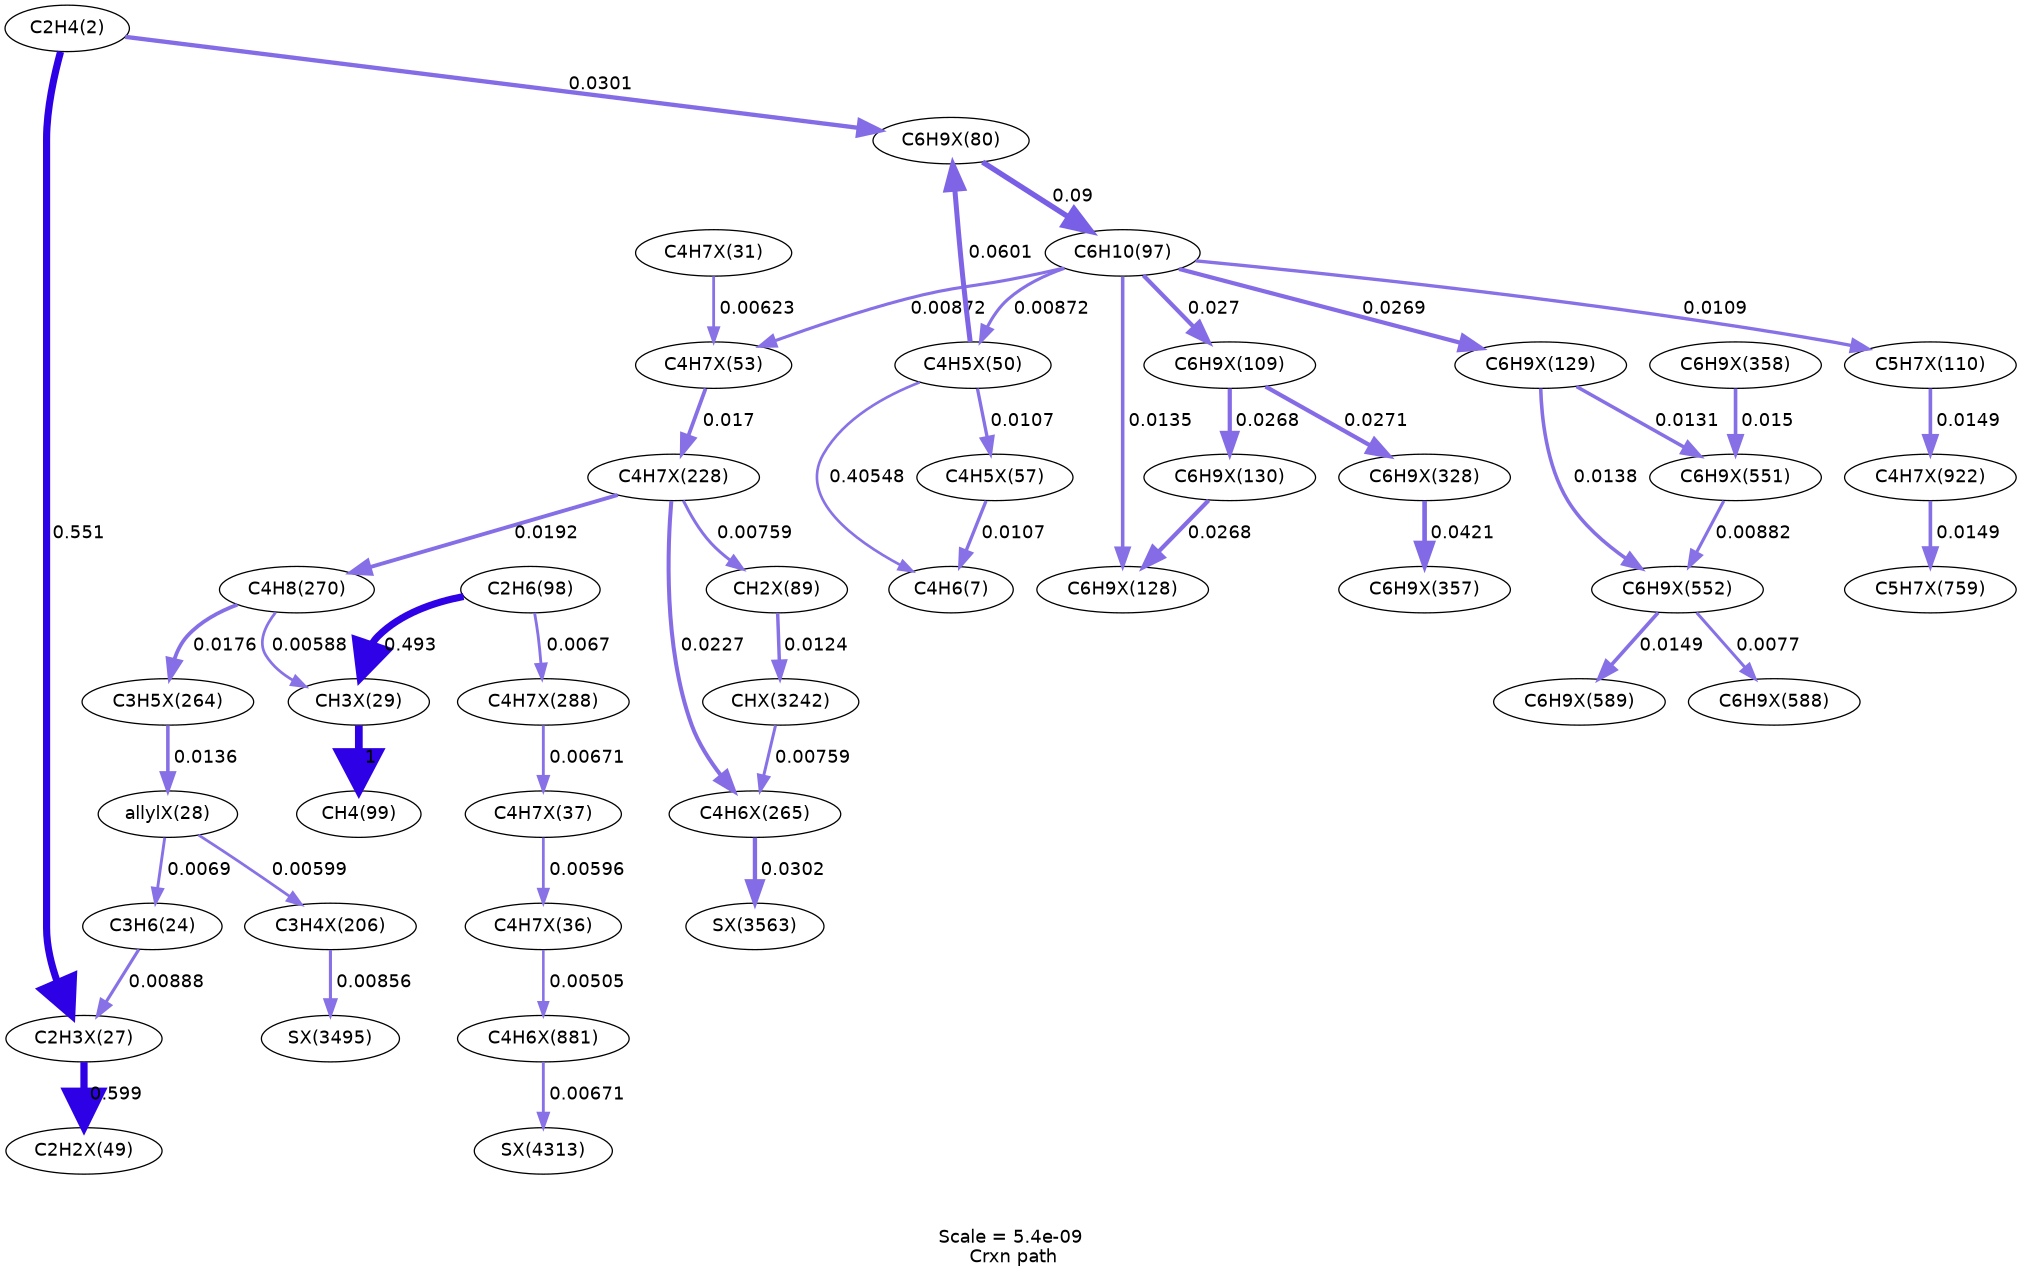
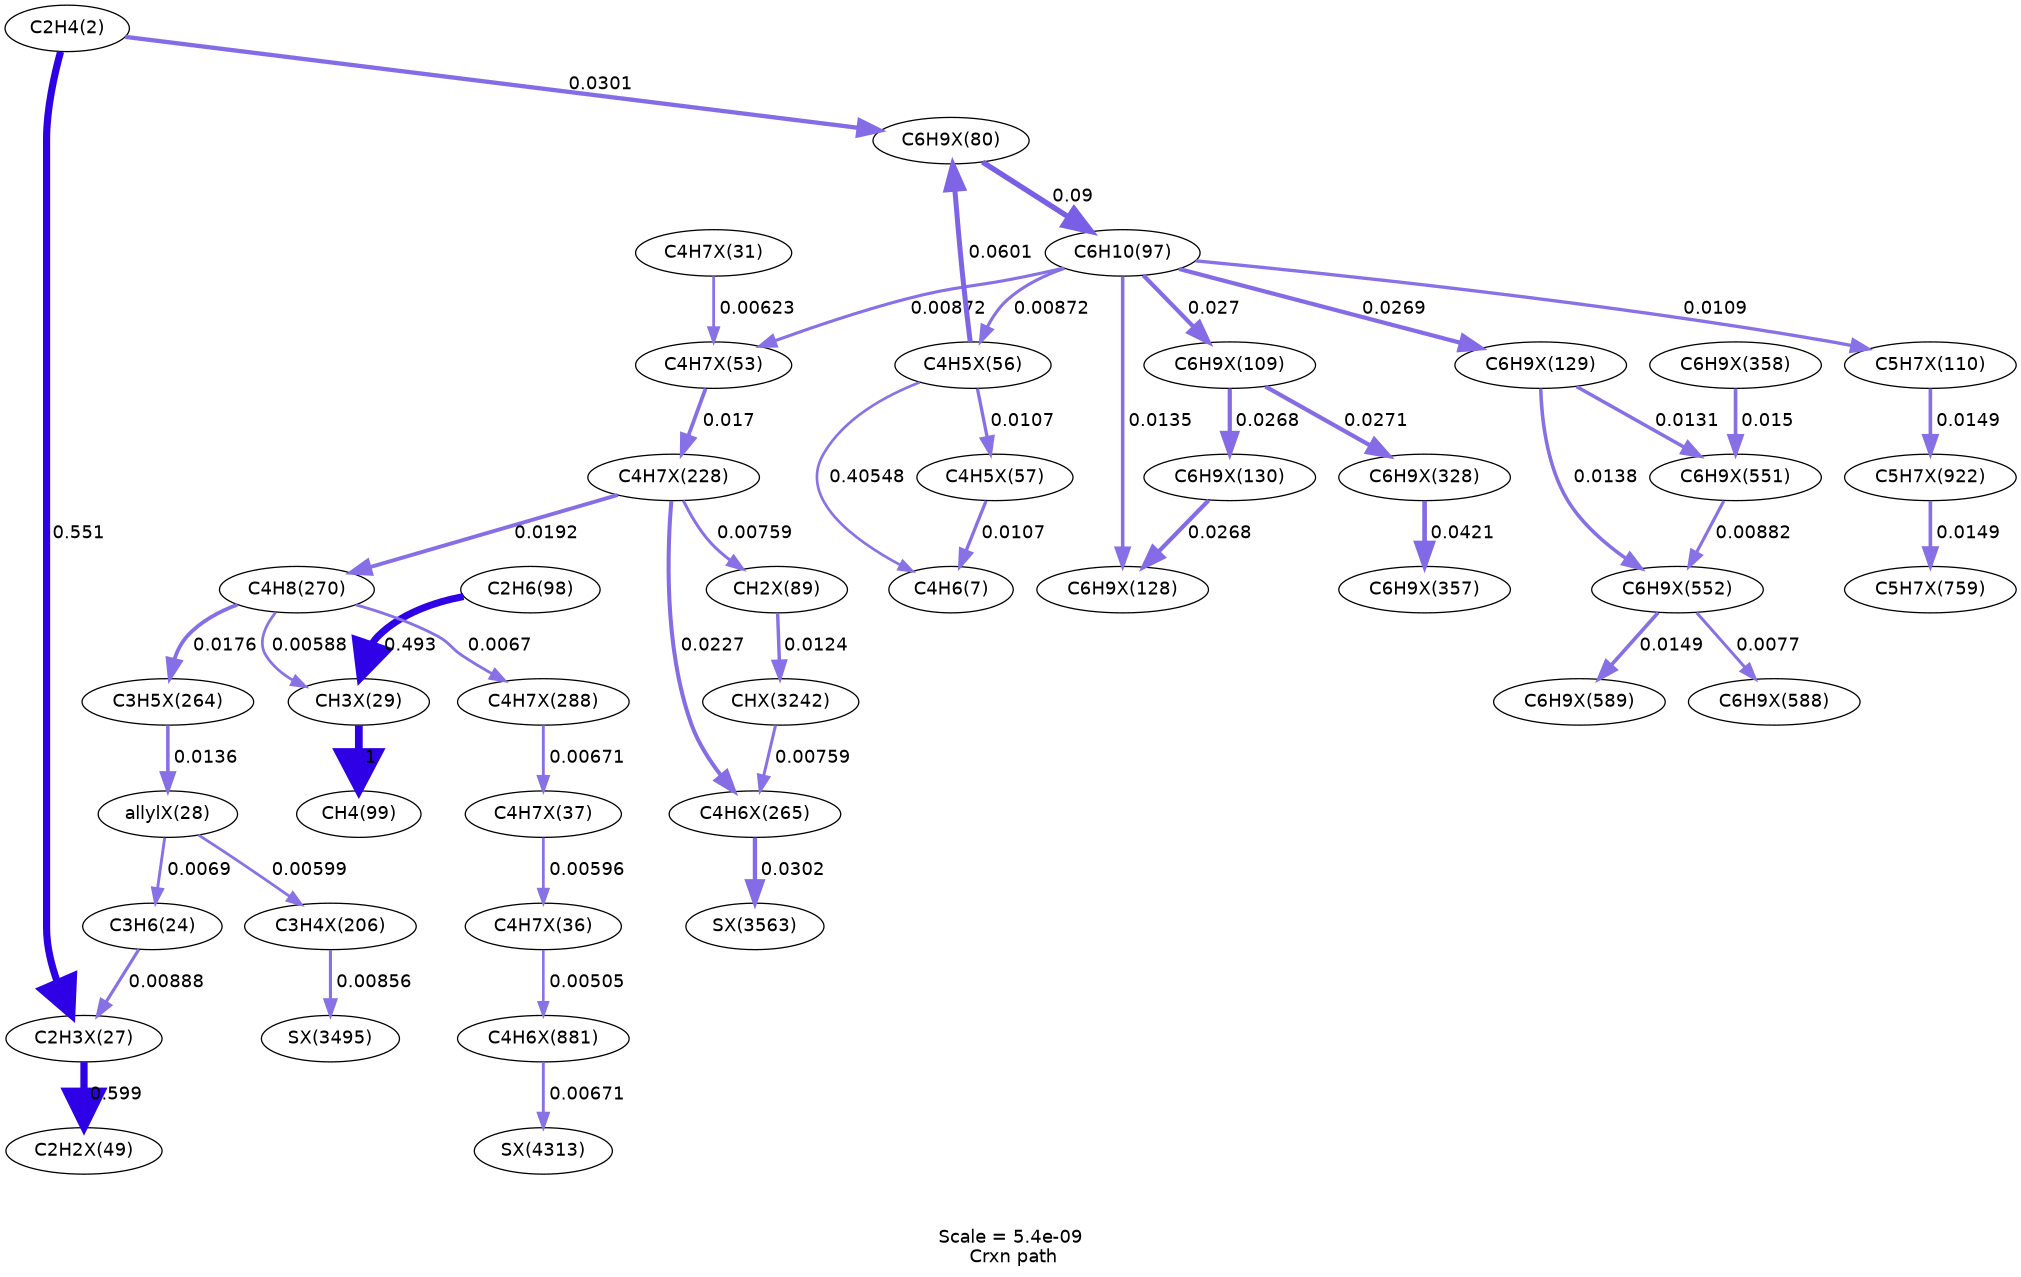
  digraph {
    fontname=Helvetica
    label="Scale = 5.4e-09\l Crxn path"
    node [fontname=Helvetica]
    edge [arrowsize=1.41 color="0.7, 0.509, 0.9" fontname=Helvetica style="setlinewidth(3.27)"]
    n1 [label="C2H4(2)"]
    n2 [label="C2H3X(27)"]
    n3 [label="C6H9X(80)"]
    n4 [label="C2H2X(49)"]
    n5 [label="C6H10(97)"]
    n6 [label="C2H6(98)"]
    n7 [label="CH3X(29)"]
-   n8 [label="C4H5X(50)"]
+   n8 [label="C4H5X(56)"]
    n9 [label="C4H7X(53)"]
    n10 [label="C6H9X(109)"]
    n11 [label="C6H9X(128)"]
    n12 [label="C6H9X(129)"]
    n13 [label="C5H7X(110)"]
    n14 [label="C3H6(24)"]
    n15 [label="C4H5X(57)"]
    n16 [label="C4H6(7)"]
    n17 [label="C4H7X(228)"]
    n18 [label="C6H9X(130)"]
    n19 [label="C6H9X(328)"]
    n20 [label="C6H9X(552)"]
    n21 [label="C6H9X(551)"]
-   n22 [label="C4H7X(922)"]
+   n22 [label="C5H7X(922)"]
    n23 [label="CH4(99)"]
    n24 [label="C4H8(270)"]
    n25 [label="C4H7X(288)"]
    n26 [label="C3H5X(264)"]
    n27 [label="C4H7X(37)"]
    n28 [label="allylX(28)"]
    n29 [label="CH2X(89)"]
    n30 [label="C4H6X(265)"]
    n31 [label="C6H9X(357)"]
    n32 [label="C6H9X(589)"]
    n33 [label="C6H9X(588)"]
    n34 [label="C5H7X(759)"]
    n35 [label="C4H7X(31)"]
    n36 [label="CHX(3242)"]
    n37 [label="SX(3563)"]
    n38 [label="C4H7X(36)"]
    n39 [label="C3H4X(206)"]
    n40 [label="C6H9X(358)"]
    n41 [label="C4H6X(881)"]
    n42 [label="SX(4313)"]
    n43 [label="SX(3495)"]
    n1 -> n2 [arrowsize=2.77 color="0.7, 1.05, 0.9" label=" 0.551" style="setlinewidth(5.55)"]
    n1 -> n3 [arrowsize=1.68 color="0.7, 0.53, 0.9" label=" 0.0301" style="setlinewidth(3.35)"]
    n2 -> n4 [arrowsize=2.81 color="0.7, 1.1, 0.9" label=" 0.599" style="setlinewidth(5.61)"]
    n3 -> n5 [arrowsize=2.09 color="0.7, 0.59, 0.9" label=" 0.09" style="setlinewidth(4.18)"]
    n5 -> n8 [arrowsize=1.21 label=" 0.00872" style="setlinewidth(2.42)"]
    n5 -> n9 [arrowsize=1.21 label=" 0.00872" style="setlinewidth(2.42)"]
    n5 -> n10 [arrowsize=1.64 color="0.7, 0.527, 0.9" label=" 0.027"]
    n5 -> n11 [arrowsize=1.38 color="0.7, 0.514, 0.9" label=" 0.0135" style="setlinewidth(2.75)"]
    n5 -> n12 [arrowsize=1.64 color="0.7, 0.527, 0.9" label=" 0.0269"]
    n5 -> n13 [arrowsize=1.29 color="0.7, 0.511, 0.9" label=" 0.0109" style="setlinewidth(2.59)"]
    n6 -> n7 [arrowsize=2.73 color="0.7, 0.993, 0.9" label=" 0.493" style="setlinewidth(5.47)"]
    n7 -> n23 [arrowsize=3 color="0.7, 1.5, 0.9" label=" 1" style="setlinewidth(6)"]
    n8 -> n3 [arrowsize=1.94 color="0.7, 0.56, 0.9" label=" 0.0601" style="setlinewidth(3.88)"]
    n8 -> n15 [arrowsize=1.29 color="0.7, 0.511, 0.9" label=" 0.0107" style="setlinewidth(2.57)"]
    n8 -> n16 [arrowsize=1.03 color="0.7, 0.505, 0.9" label=" 0.40548" style="setlinewidth(2.07)"]
    n9 -> n17 [arrowsize=1.46 color="0.7, 0.517, 0.9" label=" 0.017" style="setlinewidth(2.93)"]
    n10 -> n18 [arrowsize=1.63 color="0.7, 0.527, 0.9" label=" 0.0268"]
    n10 -> n19 [arrowsize=1.64 color="0.7, 0.527, 0.9" label=" 0.0271" style="setlinewidth(3.28)"]
    n12 -> n20 [arrowsize=1.38 color="0.7, 0.514, 0.9" label=" 0.0138" style="setlinewidth(2.77)"]
    n12 -> n21 [arrowsize=1.36 color="0.7, 0.513, 0.9" label=" 0.0131" style="setlinewidth(2.73)"]
    n13 -> n22 [color="0.7, 0.515, 0.9" label=" 0.0149" style="setlinewidth(2.82)"]
    n14 -> n2 [arrowsize=1.22 label=" 0.00888" style="setlinewidth(2.43)"]
    n15 -> n16 [arrowsize=1.29 color="0.7, 0.511, 0.9" label=" 0.0107" style="setlinewidth(2.57)"]
    n17 -> n24 [arrowsize=1.51 color="0.7, 0.519, 0.9" label=" 0.0192" style="setlinewidth(3.02)"]
    n17 -> n29 [arrowsize=1.16 color="0.7, 0.508, 0.9" label=" 0.00759" style="setlinewidth(2.32)"]
    n17 -> n30 [arrowsize=1.57 color="0.7, 0.523, 0.9" label=" 0.0227" style="setlinewidth(3.14)"]
    n18 -> n11 [arrowsize=1.63 color="0.7, 0.527, 0.9" label=" 0.0268"]
    n19 -> n31 [arrowsize=1.8 color="0.7, 0.542, 0.9" label=" 0.0421" style="setlinewidth(3.61)"]
    n20 -> n32 [color="0.7, 0.515, 0.9" label=" 0.0149" style="setlinewidth(2.83)"]
    n20 -> n33 [arrowsize=1.16 color="0.7, 0.508, 0.9" label=" 0.0077" style="setlinewidth(2.33)"]
    n21 -> n20 [arrowsize=1.21 label=" 0.00882" style="setlinewidth(2.43)"]
    n22 -> n34 [color="0.7, 0.515, 0.9" label=" 0.0149" style="setlinewidth(2.82)"]
    n24 -> n7 [arrowsize=1.06 color="0.7, 0.506, 0.9" label=" 0.00588" style="setlinewidth(2.12)"]
-   n6 -> n25 [arrowsize=1.11 color="0.7, 0.507, 0.9" label=" 0.0067" style="setlinewidth(2.22)"]
+   n24 -> n25 [arrowsize=1.11 color="0.7, 0.507, 0.9" label=" 0.0067" style="setlinewidth(2.22)"]
    n24 -> n26 [arrowsize=1.48 color="0.7, 0.518, 0.9" label=" 0.0176" style="setlinewidth(2.95)"]
    n25 -> n27 [arrowsize=1.11 color="0.7, 0.507, 0.9" label=" 0.00671" style="setlinewidth(2.22)"]
    n26 -> n28 [arrowsize=1.38 color="0.7, 0.514, 0.9" label=" 0.0136" style="setlinewidth(2.76)"]
    n27 -> n38 [arrowsize=1.07 color="0.7, 0.506, 0.9" label=" 0.00596" style="setlinewidth(2.13)"]
    n28 -> n14 [arrowsize=1.12 color="0.7, 0.507, 0.9" label=" 0.0069" style="setlinewidth(2.24)"]
    n28 -> n39 [arrowsize=1.07 color="0.7, 0.506, 0.9" label=" 0.00599" style="setlinewidth(2.14)"]
    n29 -> n36 [arrowsize=1.34 color="0.7, 0.512, 0.9" label=" 0.0124" style="setlinewidth(2.68)"]
    n30 -> n37 [arrowsize=1.68 color="0.7, 0.53, 0.9" label=" 0.0302" style="setlinewidth(3.36)"]
    n35 -> n9 [arrowsize=1.08 color="0.7, 0.506, 0.9" label=" 0.00623" style="setlinewidth(2.17)"]
    n36 -> n30 [arrowsize=1.16 color="0.7, 0.508, 0.9" label=" 0.00759" style="setlinewidth(2.32)"]
    n38 -> n41 [arrowsize=1 color="0.7, 0.505, 0.9" label=" 0.00505" style="setlinewidth(2.01)"]
    n39 -> n43 [arrowsize=1.2 label=" 0.00856" style="setlinewidth(2.41)"]
    n40 -> n21 [color="0.7, 0.515, 0.9" label=" 0.015" style="setlinewidth(2.83)"]
    n41 -> n42 [arrowsize=1.11 color="0.7, 0.507, 0.9" label=" 0.00671" style="setlinewidth(2.22)"]
  }
